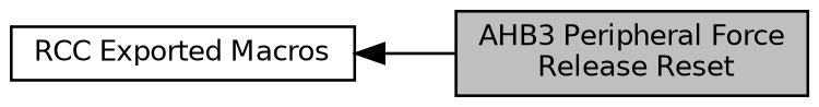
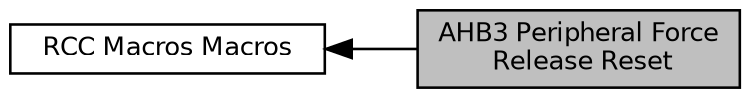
  digraph {
    rankdir=LR
    node [color=black fontname=Helvetica fontsize=10 shape=box style=filled]
    n1 [fillcolor=grey75 fontcolor=black height=0.2 label="AHB3 Peripheral Force\l Release Reset" width=0.4]
-   n2 [fillcolor=white height=0.2 label="RCC Exported Macros" width=0.4]
+   n2 [fillcolor=white height=0.2 label="RCC Macros Macros" width=0.4]
    n2 -> n1 [dir=back fontname=Helvetica fontsize=10 labelfontname=Helvetica labelfontsize=10 shape=plaintext style=solid]
  }
